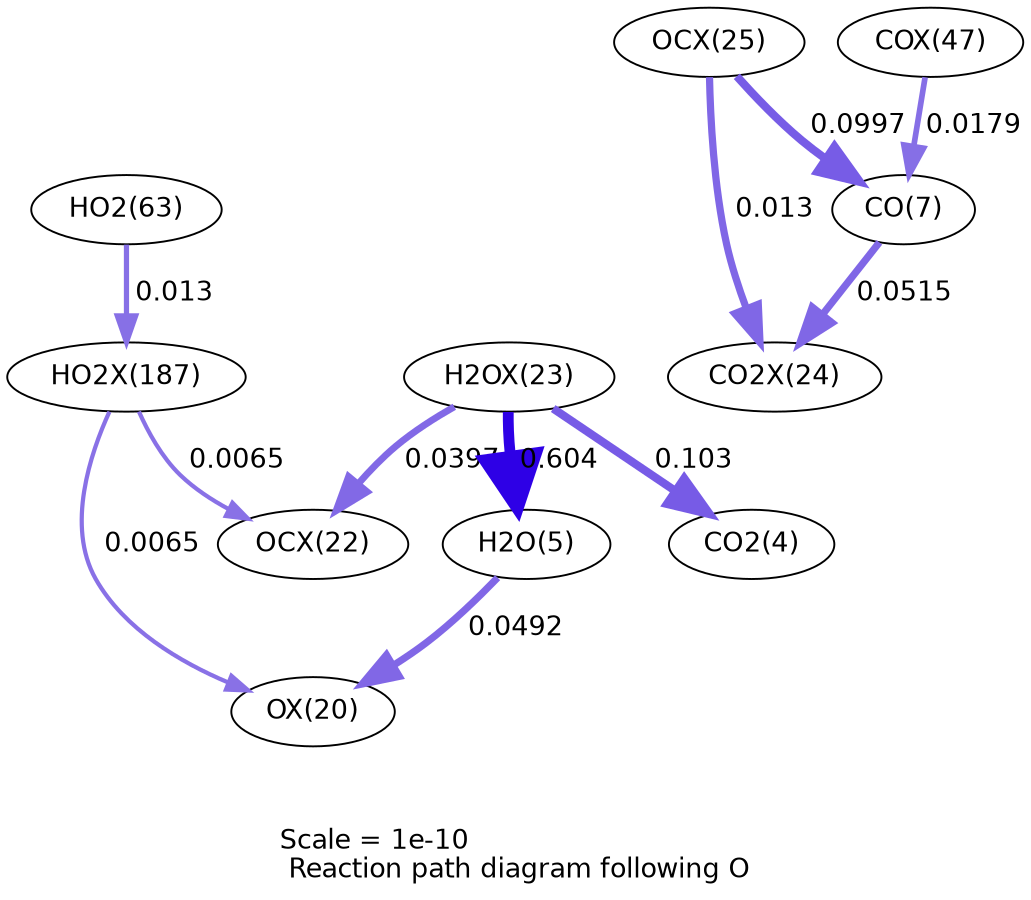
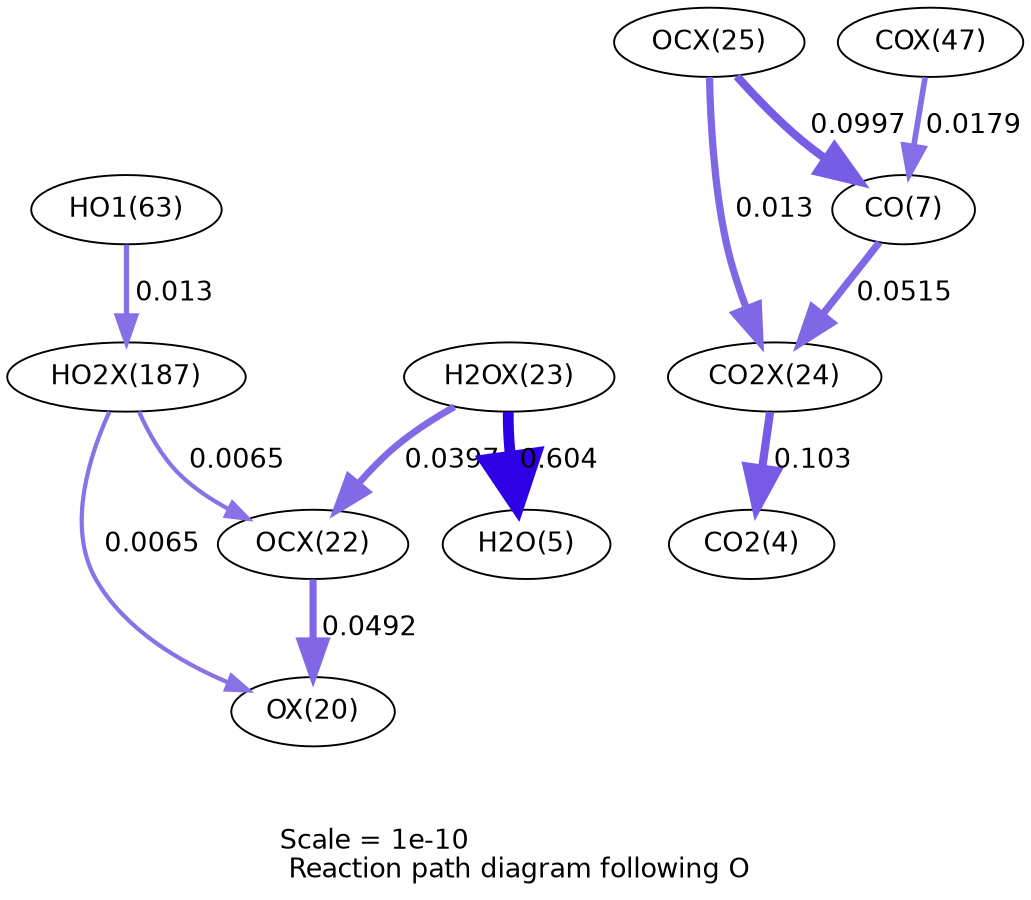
  digraph {
    fontname=Helvetica
    label="Scale = 1e-10\l Reaction path diagram following O"
    node [fontname=Helvetica]
    edge [arrowsize=1.1 color="0.7, 0.506, 0.9" fontname=Helvetica penwidth=2.2]
    n1 [label="OCX(22)"]
    n2 [label="OX(20)"]
    n3 [label="CO2X(24)"]
    n4 [label="CO2(4)"]
    n5 [label="HO2X(187)"]
    n6 [label="H2OX(23)"]
    n7 [label="H2O(5)"]
    n8 [label="OCX(25)"]
    n9 [label="CO(7)"]
    n10 [label="COX(47)"]
-   n11 [label="HO2(63)"]
-   n7 -> n2 [arrowsize=1.86 color="0.7, 0.549, 0.9" label=" 0.0492" penwidth=3.73]
-   n6 -> n4 [arrowsize=2.14 color="0.7, 0.603, 0.9" label=" 0.103" penwidth=4.28]
+   n11 [label="HO1(63)"]
+   n1 -> n2 [arrowsize=1.86 color="0.7, 0.549, 0.9" label=" 0.0492" penwidth=3.73]
+   n3 -> n4 [arrowsize=2.14 color="0.7, 0.603, 0.9" label=" 0.103" penwidth=4.28]
    n5 -> n1 [label=" 0.0065"]
    n5 -> n2 [label=" 0.0065"]
    n6 -> n1 [arrowsize=1.78 color="0.7, 0.54, 0.9" label=" 0.0397" penwidth=3.57]
    n6 -> n7 [arrowsize=2.81 color="0.7, 1.1, 0.9" label=" 0.604" penwidth=5.62]
    n8 -> n3 [arrowsize=1.88 color="0.7, 0.552, 0.9" label=" 0.013" penwidth=3.76]
    n8 -> n9 [arrowsize=2.13 color="0.7, 0.6, 0.9" label=" 0.0997" penwidth=4.26]
    n9 -> n3 [arrowsize=1.88 color="0.7, 0.552, 0.9" label=" 0.0515" penwidth=3.76]
    n10 -> n9 [arrowsize=1.48 color="0.7, 0.518, 0.9" label=" 0.0179" penwidth=2.96]
    n11 -> n5 [arrowsize=1.36 color="0.7, 0.513, 0.9" label=" 0.013" penwidth=2.72]
  }
